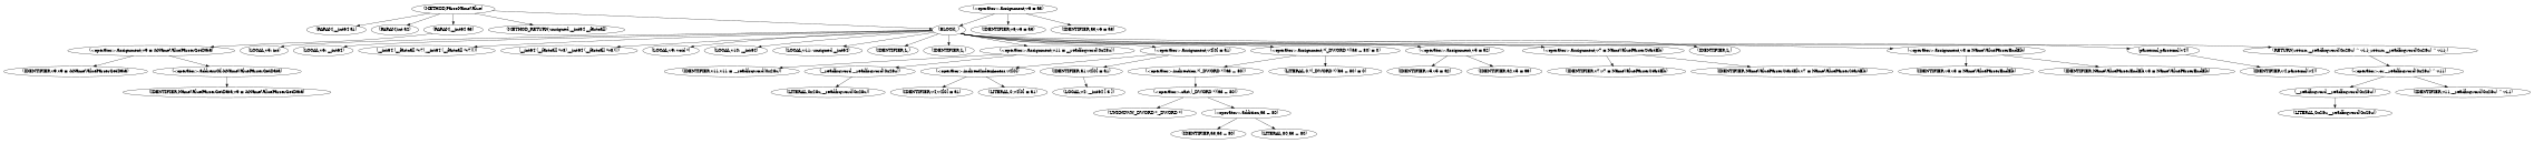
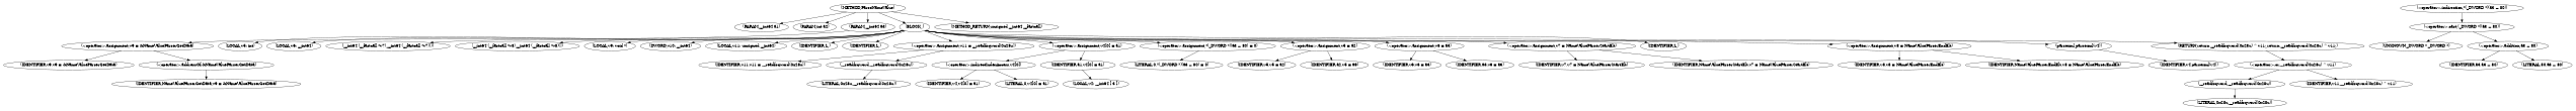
  digraph {
    n1 [label="(METHOD,ParseNameValue)"]
    n2 [label="(PARAM,__int64 a1)"]
    n3 [label="(PARAM,int a2)"]
    n4 [label="(PARAM,__int64 a3)"]
    n5 [label="(BLOCK,,)"]
    n6 [label="(METHOD_RETURN,unsigned __int64 __fastcall)"]
    n7 [label="(<operator>.assignment,v9 = &NameValueParserGetData)"]
    n8 [label="(LOCAL,v5: int)"]
    n9 [label="(LOCAL,v6: __int64)"]
    n10 [label="(__int64 (__fastcall *v7),__int64 (__fastcall *v7)())"]
    n11 [label="(__int64 (__fastcall *v8),__int64 (__fastcall *v8)())"]
    n12 [label="(LOCAL,v9: void *)"]
-   n13 [label="(LOCAL,v10: __int64)"]
+   n13 [label="(DWORD,v10: __int64)"]
    n14 [label="(LOCAL,v11: unsigned __int64)"]
    n15 [label="(IDENTIFIER,L,)"]
    n16 [label="(IDENTIFIER,L,)"]
    n17 [label="(<operator>.assignment,v11 = __readfsqword(0x28u))"]
    n18 [label="(<operator>.assignment,v4[0] = a1)"]
    n19 [label="(<operator>.assignment,*(_DWORD *)(a3 + 80) = 0)"]
    n20 [label="(<operator>.assignment,v5 = a2)"]
    n21 [label="(<operator>.assignment,v6 = a3)"]
    n22 [label="(<operator>.assignment,v7 = NameValueParserStartElt)"]
    n23 [label="(IDENTIFIER,L,)"]
    n24 [label="(<operator>.assignment,v8 = NameValueParserEndElt)"]
    n25 [label="(parsexml,parsexml(v4))"]
    n26 [label="(RETURN,return __readfsqword(0x28u) ^ v11;,return __readfsqword(0x28u) ^ v11;)"]
    n27 [label="(LOCAL,v4: __int64 [ 3 ])"]
    n28 [label="(IDENTIFIER,v11,v11 = __readfsqword(0x28u))"]
    n29 [label="(__readfsqword,__readfsqword(0x28u))"]
    n30 [label="(<operator>.indirectIndexAccess,v4[0])"]
    n31 [label="(IDENTIFIER,a1,v4[0] = a1)"]
    n32 [label="(<operator>.indirection,*(_DWORD *)(a3 + 80))"]
    n33 [label="(LITERAL,0,*(_DWORD *)(a3 + 80) = 0)"]
    n34 [label="(IDENTIFIER,v5,v5 = a2)"]
    n35 [label="(IDENTIFIER,a2,v5 = a9)"]
    n36 [label="(IDENTIFIER,v6,v6 = a3)"]
    n37 [label="(IDENTIFIER,a3,v6 = a3)"]
    n38 [label="(IDENTIFIER,v7,v7 = NameValueParserStartElt)"]
    n39 [label="(IDENTIFIER,NameValueParserStartElt,v7 = NameValueParserStartElt)"]
    n40 [label="(IDENTIFIER,v8,v8 = NameValueParserEndElt)"]
    n41 [label="(IDENTIFIER,NameValueParserEndElt,v8 = NameValueParserEndElt)"]
    n42 [label="(IDENTIFIER,v9,v9 = &NameValueParserGetData)"]
    n43 [label="(<operator>.addressOf,&NameValueParserGetData)"]
    n44 [label="(IDENTIFIER,v4,parsexml(v4))"]
    n45 [label="(<operator>.or,__readfsqword(0x28u) ^ v11)"]
    n46 [label="(LITERAL,0x28u,__readfsqword(0x28u))"]
    n47 [label="(IDENTIFIER,v4,v4[0] = a1)"]
    n48 [label="(LITERAL,0,v4[0] = a1)"]
    n49 [label="(<operator>.cast,(_DWORD *)(a3 + 80))"]
    n50 [label="(UNKNOWN,_DWORD *,_DWORD *)"]
    n51 [label="(<operator>.addition,a3 + 80)"]
    n52 [label="(IDENTIFIER,a3,a3 + 80)"]
    n53 [label="(LITERAL,80,a3 + 80)"]
    n54 [label="(IDENTIFIER,NameValueParserGetData,v9 = &NameValueParserGetData)"]
    n55 [label="(__readfsqword,__readfsqword(0x28u))"]
    n56 [label="(IDENTIFIER,v11,__readfsqword(0x28u) ^ v11)"]
    n57 [label="(LITERAL,0x28u,__readfsqword(0x28u))"]
    n1 -> n2
    n1 -> n3
    n1 -> n4
    n1 -> n5
    n1 -> n6
    n4 -> n7
    n5 -> n8
    n5 -> n9
    n5 -> n10
    n5 -> n11
    n5 -> n12
    n5 -> n13
    n5 -> n14
    n5 -> n15
    n5 -> n16
    n5 -> n17
    n5 -> n18
    n5 -> n19
    n5 -> n20
-   n21 -> n5
+   n5 -> n21
    n5 -> n22
    n5 -> n23
    n5 -> n24
    n5 -> n25
    n5 -> n26
    n7 -> n42
    n7 -> n43
    n17 -> n28
    n17 -> n29
    n18 -> n30
    n18 -> n31
-   n19 -> n32
    n19 -> n33
    n20 -> n34
    n20 -> n35
    n21 -> n36
    n21 -> n37
    n22 -> n38
    n22 -> n39
    n24 -> n40
    n24 -> n41
    n25 -> n44
    n26 -> n45
    n29 -> n46
    n30 -> n47
    n30 -> n48
    n31 -> n27
    n32 -> n49
    n43 -> n54
    n45 -> n55
    n45 -> n56
    n49 -> n50
    n49 -> n51
    n51 -> n52
    n51 -> n53
    n55 -> n57
  }
